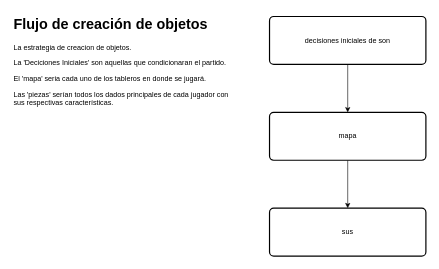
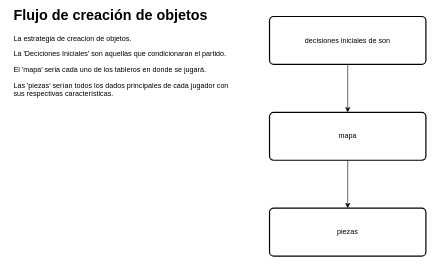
  <mxCell id="0" />
  <mxCell id="1" parent="0" />
  <mxCell id="2" value="" style="edgeStyle=orthogonalEdgeStyle;rounded=0;orthogonalLoop=1;jettySize=auto;html=1;" edge="1" parent="1" source="3" target="5"><mxGeometry relative="1" as="geometry" /></mxCell>
  <mxCell id="3" value="decisiones iniciales de son" style="rounded=1;whiteSpace=wrap;html=1;absoluteArcSize=1;arcSize=14;strokeWidth=2;" vertex="1" parent="1"><mxGeometry x="449" y="27" width="261" height="80" as="geometry" /></mxCell>
  <mxCell id="4" value="" style="edgeStyle=orthogonalEdgeStyle;rounded=0;orthogonalLoop=1;jettySize=auto;html=1;" edge="1" parent="1" source="5" target="6"><mxGeometry relative="1" as="geometry" /></mxCell>
  <mxCell id="5" value="mapa" style="rounded=1;whiteSpace=wrap;html=1;absoluteArcSize=1;arcSize=14;strokeWidth=2;" vertex="1" parent="1"><mxGeometry x="449" y="187" width="261" height="80" as="geometry" /></mxCell>
- <mxCell id="6" value="sus" style="rounded=1;whiteSpace=wrap;html=1;absoluteArcSize=1;arcSize=14;strokeWidth=2;" vertex="1" parent="1"><mxGeometry x="449" y="347" width="261" height="80" as="geometry" /></mxCell>
- <mxCell id="7" value="&lt;h1 style=&quot;margin-top: 0px;&quot;&gt;Flujo de creación de objetos&lt;/h1&gt;&lt;p&gt;La estrategia de creacion de objetos.&lt;/p&gt;&lt;p&gt;La 'Deciciones Iniciales' son aquellas que condicionaran el partido.&lt;/p&gt;&lt;p&gt;El 'mapa' seria cada uno de los tableros en donde se jugará.&lt;/p&gt;&lt;p&gt;Las 'piezas' serían todos los dados principales de cada jugador con sus respectivas características.&lt;/p&gt;" style="text;html=1;whiteSpace=wrap;overflow=hidden;rounded=0;" vertex="1" parent="1"><mxGeometry x="20" y="20" width="369" height="164" as="geometry" /></mxCell>
+ <mxCell id="6" value="piezas" style="rounded=1;whiteSpace=wrap;html=1;absoluteArcSize=1;arcSize=14;strokeWidth=2;" vertex="1" parent="1"><mxGeometry x="449" y="347" width="261" height="80" as="geometry" /></mxCell>
+ <mxCell id="7" value="&lt;h1 style=&quot;margin-top: 0px;&quot;&gt;Flujo de creación de objetos&lt;/h1&gt;&lt;p&gt;La estrategia de creacion de objetos.&lt;/p&gt;&lt;p&gt;La 'Deciciones Iniciales' son aquellas que condicionaran el partido.&lt;/p&gt;&lt;p&gt;El 'mapa' seria cada uno de los tableros en donde se jugará.&lt;/p&gt;&lt;p&gt;Las 'piezas' serían todos los dados principales de cada jugador con sus respectivas características.&lt;/p&gt;" style="text;html=1;whiteSpace=wrap;overflow=hidden;rounded=0;" vertex="1" parent="1"><mxGeometry x="20" y="5" width="369" height="164" as="geometry" /></mxCell>
